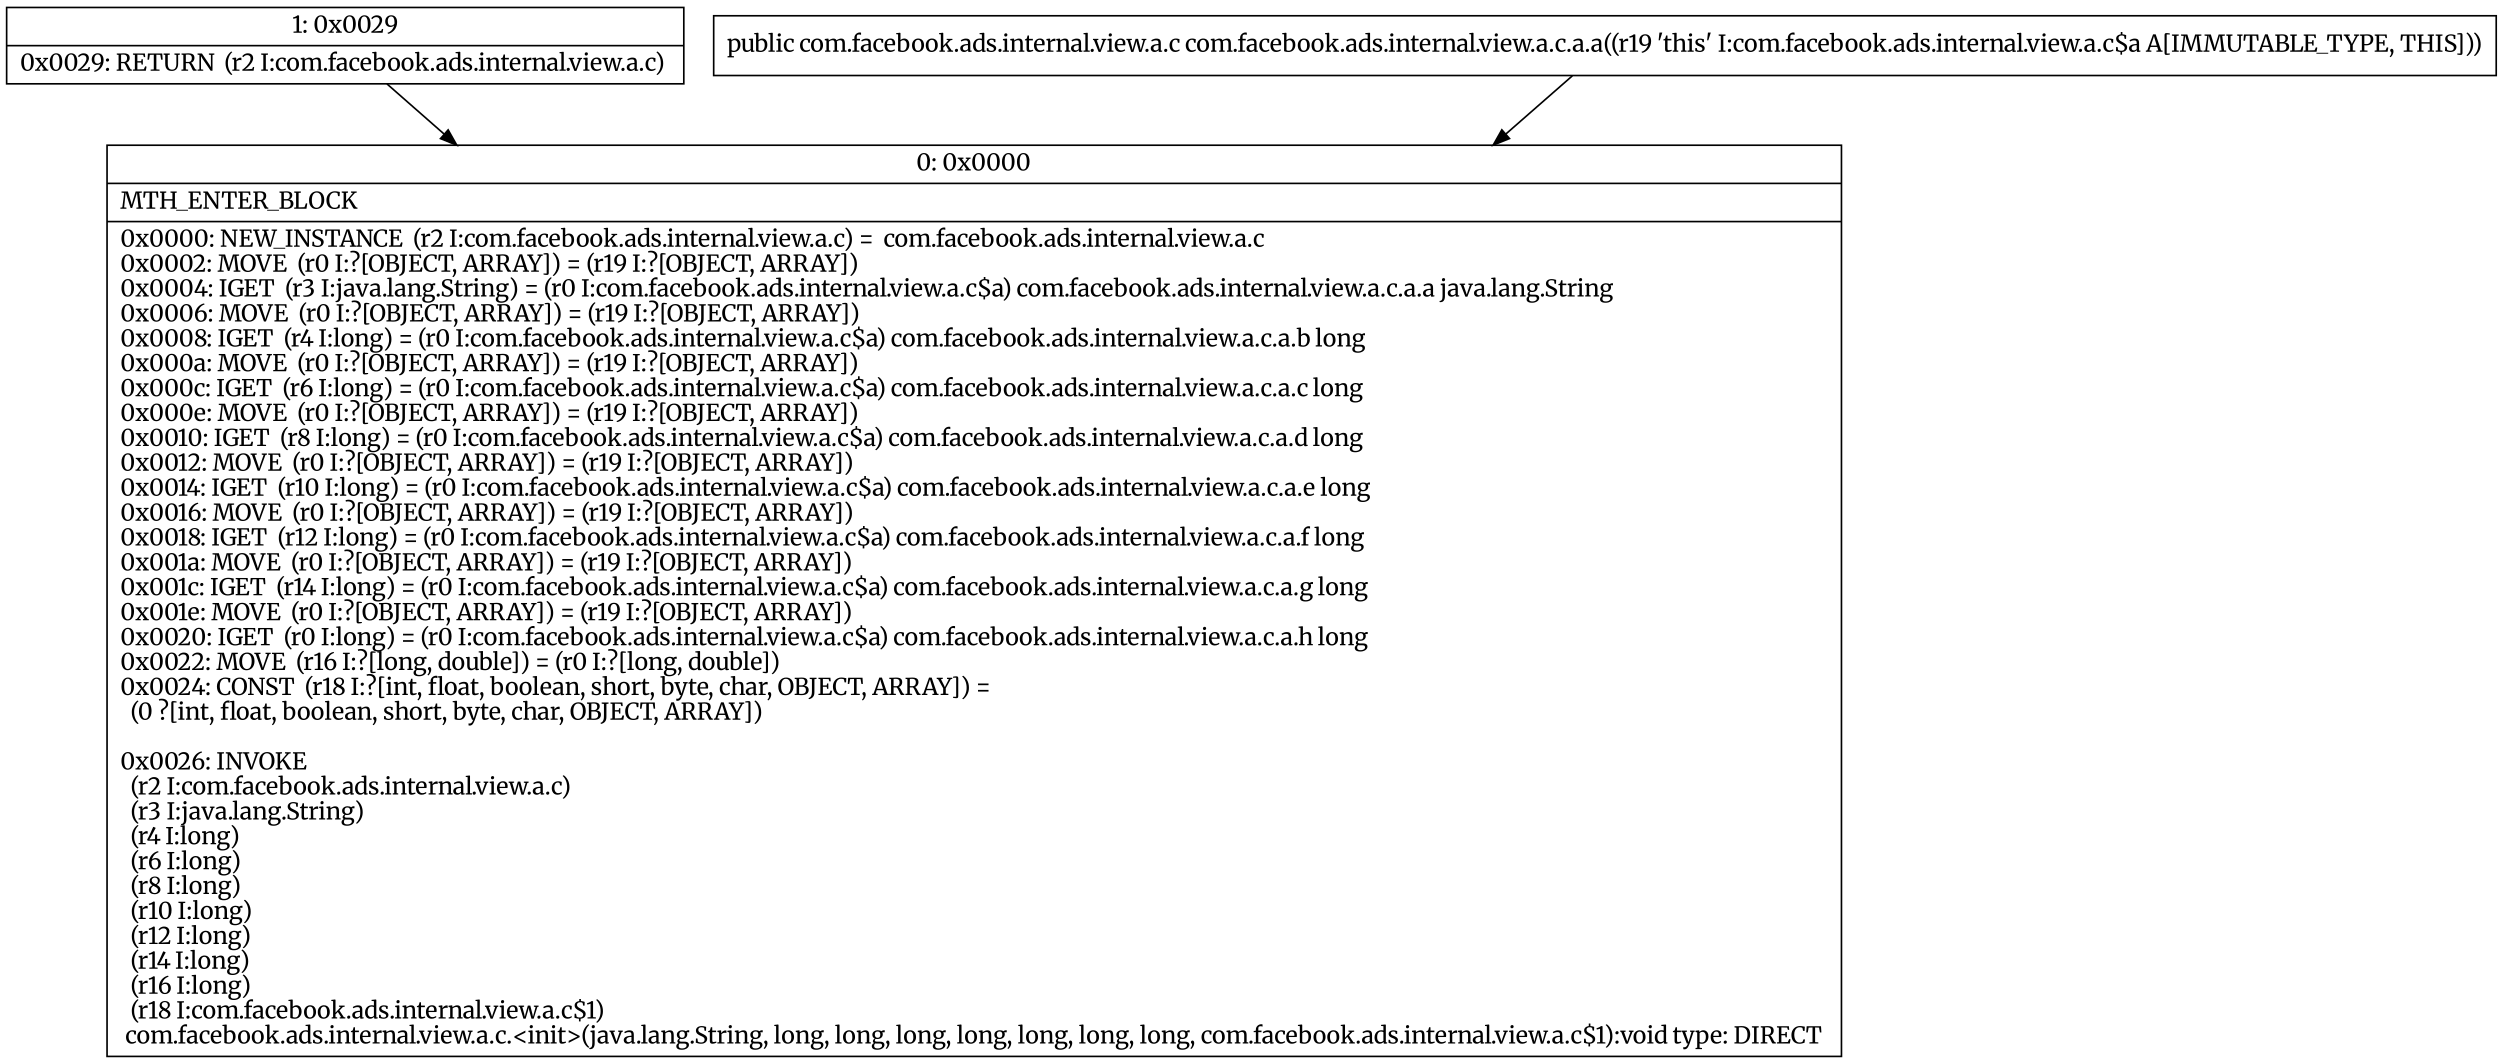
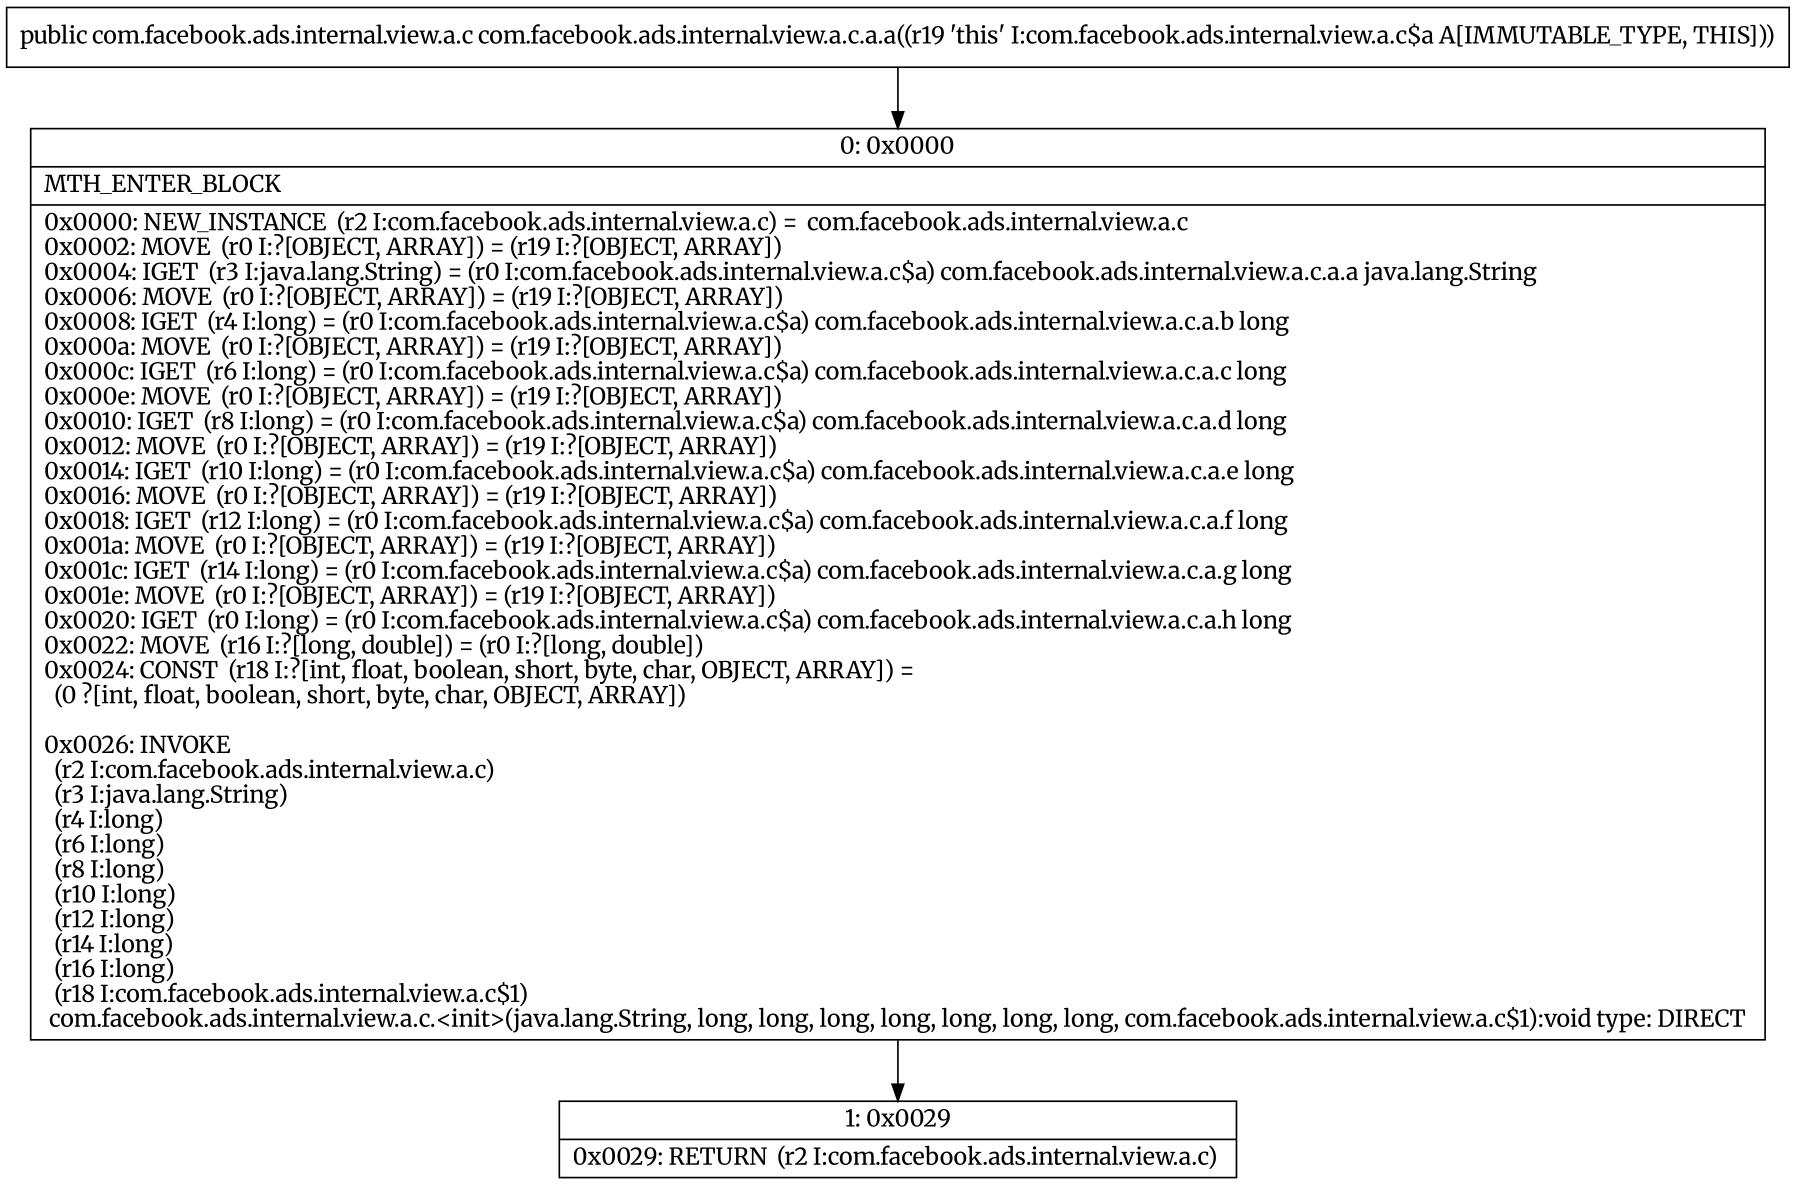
  digraph {
    fontname=Merriweather
    node [shape=record fontname=Merriweather]
    edge [fontname=Merriweather]
    n1 [label="{0\:\ 0x0000|MTH_ENTER_BLOCK\l|0x0000: NEW_INSTANCE  (r2 I:com.facebook.ads.internal.view.a.c) =  com.facebook.ads.internal.view.a.c \l0x0002: MOVE  (r0 I:?[OBJECT, ARRAY]) = (r19 I:?[OBJECT, ARRAY]) \l0x0004: IGET  (r3 I:java.lang.String) = (r0 I:com.facebook.ads.internal.view.a.c$a) com.facebook.ads.internal.view.a.c.a.a java.lang.String \l0x0006: MOVE  (r0 I:?[OBJECT, ARRAY]) = (r19 I:?[OBJECT, ARRAY]) \l0x0008: IGET  (r4 I:long) = (r0 I:com.facebook.ads.internal.view.a.c$a) com.facebook.ads.internal.view.a.c.a.b long \l0x000a: MOVE  (r0 I:?[OBJECT, ARRAY]) = (r19 I:?[OBJECT, ARRAY]) \l0x000c: IGET  (r6 I:long) = (r0 I:com.facebook.ads.internal.view.a.c$a) com.facebook.ads.internal.view.a.c.a.c long \l0x000e: MOVE  (r0 I:?[OBJECT, ARRAY]) = (r19 I:?[OBJECT, ARRAY]) \l0x0010: IGET  (r8 I:long) = (r0 I:com.facebook.ads.internal.view.a.c$a) com.facebook.ads.internal.view.a.c.a.d long \l0x0012: MOVE  (r0 I:?[OBJECT, ARRAY]) = (r19 I:?[OBJECT, ARRAY]) \l0x0014: IGET  (r10 I:long) = (r0 I:com.facebook.ads.internal.view.a.c$a) com.facebook.ads.internal.view.a.c.a.e long \l0x0016: MOVE  (r0 I:?[OBJECT, ARRAY]) = (r19 I:?[OBJECT, ARRAY]) \l0x0018: IGET  (r12 I:long) = (r0 I:com.facebook.ads.internal.view.a.c$a) com.facebook.ads.internal.view.a.c.a.f long \l0x001a: MOVE  (r0 I:?[OBJECT, ARRAY]) = (r19 I:?[OBJECT, ARRAY]) \l0x001c: IGET  (r14 I:long) = (r0 I:com.facebook.ads.internal.view.a.c$a) com.facebook.ads.internal.view.a.c.a.g long \l0x001e: MOVE  (r0 I:?[OBJECT, ARRAY]) = (r19 I:?[OBJECT, ARRAY]) \l0x0020: IGET  (r0 I:long) = (r0 I:com.facebook.ads.internal.view.a.c$a) com.facebook.ads.internal.view.a.c.a.h long \l0x0022: MOVE  (r16 I:?[long, double]) = (r0 I:?[long, double]) \l0x0024: CONST  (r18 I:?[int, float, boolean, short, byte, char, OBJECT, ARRAY]) = \l  (0 ?[int, float, boolean, short, byte, char, OBJECT, ARRAY])\l \l0x0026: INVOKE  \l  (r2 I:com.facebook.ads.internal.view.a.c)\l  (r3 I:java.lang.String)\l  (r4 I:long)\l  (r6 I:long)\l  (r8 I:long)\l  (r10 I:long)\l  (r12 I:long)\l  (r14 I:long)\l  (r16 I:long)\l  (r18 I:com.facebook.ads.internal.view.a.c$1)\l com.facebook.ads.internal.view.a.c.\<init\>(java.lang.String, long, long, long, long, long, long, long, com.facebook.ads.internal.view.a.c$1):void type: DIRECT \l}"]
    n2 [label="{1\:\ 0x0029|0x0029: RETURN  (r2 I:com.facebook.ads.internal.view.a.c) \l}"]
    n3 [label="{public com.facebook.ads.internal.view.a.c com.facebook.ads.internal.view.a.c.a.a((r19 'this' I:com.facebook.ads.internal.view.a.c$a A[IMMUTABLE_TYPE, THIS])) }"]
-   n2 -> n1
+   n1 -> n2
    n3 -> n1
  }
